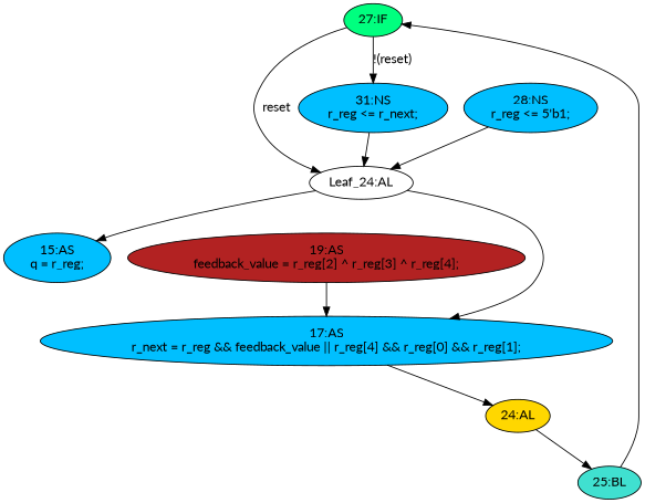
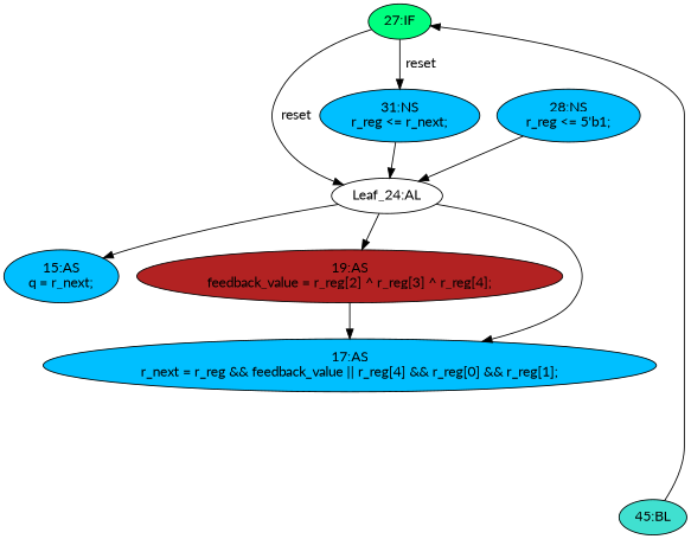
  strict digraph {
    fontname=Lato
    node [fillcolor=deepskyblue fontname=Lato statements="[]" style=filled typ=Assign]
    edge [fontname=Lato]
    n1 [ast="<pyverilog.vparser.ast.IfStatement object at 0x7f68d329ee50>" fillcolor=springgreen label="27:IF" typ=IfStatement]
    n2 [ast="<pyverilog.vparser.ast.NonblockingSubstitution object at 0x7f68d2faae50>" label="31:NS\nr_reg <= r_next;" statements="[<pyverilog.vparser.ast.NonblockingSubstitution object at 0x7f68d2faae50>]" typ=NonblockingSubstitution]
    n3 [def_var="['r_reg']" label="Leaf_24:AL" fillcolor="" statements="" style="" typ=""]
    n4 [ast="<pyverilog.vparser.ast.NonblockingSubstitution object at 0x7f68d2faad90>" label="28:NS\nr_reg <= 5'b1;" statements="[<pyverilog.vparser.ast.NonblockingSubstitution object at 0x7f68d2faad90>]" typ=NonblockingSubstitution]
    n5 [ast="<pyverilog.vparser.ast.Assign object at 0x7f68d2f26d10>" def_var="['feedback_value']" fillcolor=firebrick label="19:AS\nfeedback_value = r_reg[2] ^ r_reg[3] ^ r_reg[4];" use_var="['r_reg', 'r_reg', 'r_reg']"]
-   n6 [ast="<pyverilog.vparser.ast.Assign object at 0x7f68d2ed6750>" def_var="['q']" label="15:AS\nq = r_reg;" use_var="['r_reg']"]
+   n6 [ast="<pyverilog.vparser.ast.Assign object at 0x7f68d2ed6750>" def_var="['q']" label="15:AS\nq = r_next;" use_var="['r_reg']"]
    n7 [ast="<pyverilog.vparser.ast.Assign object at 0x7f68d2f31150>" def_var="['r_next']" label="17:AS\nr_next = r_reg && feedback_value || r_reg[4] && r_reg[0] && r_reg[1];" use_var="['r_reg', 'feedback_value', 'r_reg', 'r_reg', 'r_reg']"]
-   n8 [ast="<pyverilog.vparser.ast.Always object at 0x7f68d2f26290>" clk_sens=True fillcolor=gold label="24:AL" sens="['clk']" typ=Always use_var="['reset', 'r_next']"]
-   n9 [ast="<pyverilog.vparser.ast.Block object at 0x7f68d2f26550>" fillcolor=turquoise label="25:BL" typ=Block]
-   n1 -> n2 [cond="['reset']" label="!(reset)" lineno=27]
+   n9 [ast="<pyverilog.vparser.ast.Block object at 0x7f68d2f26550>" fillcolor=turquoise label="45:BL" typ=Block]
+   n1 -> n2 [cond="['reset']" label=reset lineno=27]
    n1 -> n3 [cond="['reset']" label=reset lineno=27]
    n2 -> n3 [cond="[]" lineno=None]
+   n3 -> n5
    n3 -> n6
    n3 -> n7
    n4 -> n3 [cond="[]" lineno=None]
    n5 -> n7
-   n7 -> n8
-   n8 -> n9 [cond="[]" lineno=None]
    n9 -> n1 [cond="[]" lineno=None]
  }
